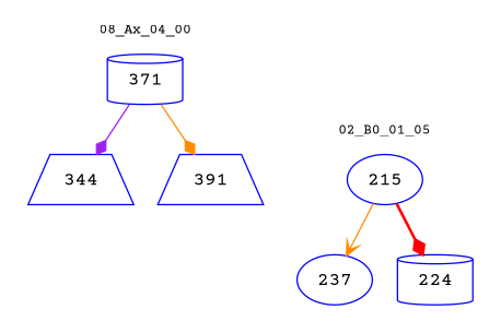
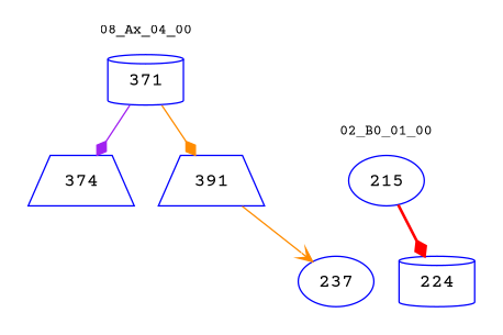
  digraph {
    fontname="Courier Prime"
    node [color=blue fontname="Courier Prime" shape=cylinder]
    edge [arrowhead=diamond color=darkorange fontname="Courier Prime" style=solid]
    n1 [label=371]
-   n2 [label=344 shape=trapezium]
+   n2 [label=374 shape=trapezium]
    n3 [label=391 shape=trapezium]
    n4 [label=215 shape=ellipse]
    n5 [label=237 shape=ellipse]
    n6 [label=224]
    subgraph cluster_1 {
      color=white
      fontsize=10
      label="08_Ax_04_00"
      n1
      n2
      n3
    }
    subgraph cluster_2 {
      color=white
      fontsize=10
-     label="02_B0_01_05"
+     label="02_B0_01_00"
      n4
      n5
      n6
    }
    n1 -> n2 [color=purple]
    n1 -> n3
-   n4 -> n5 [arrowhead=vee]
+   n3 -> n5 [arrowhead=vee]
    n4 -> n6 [color=red style=bold]
  }
